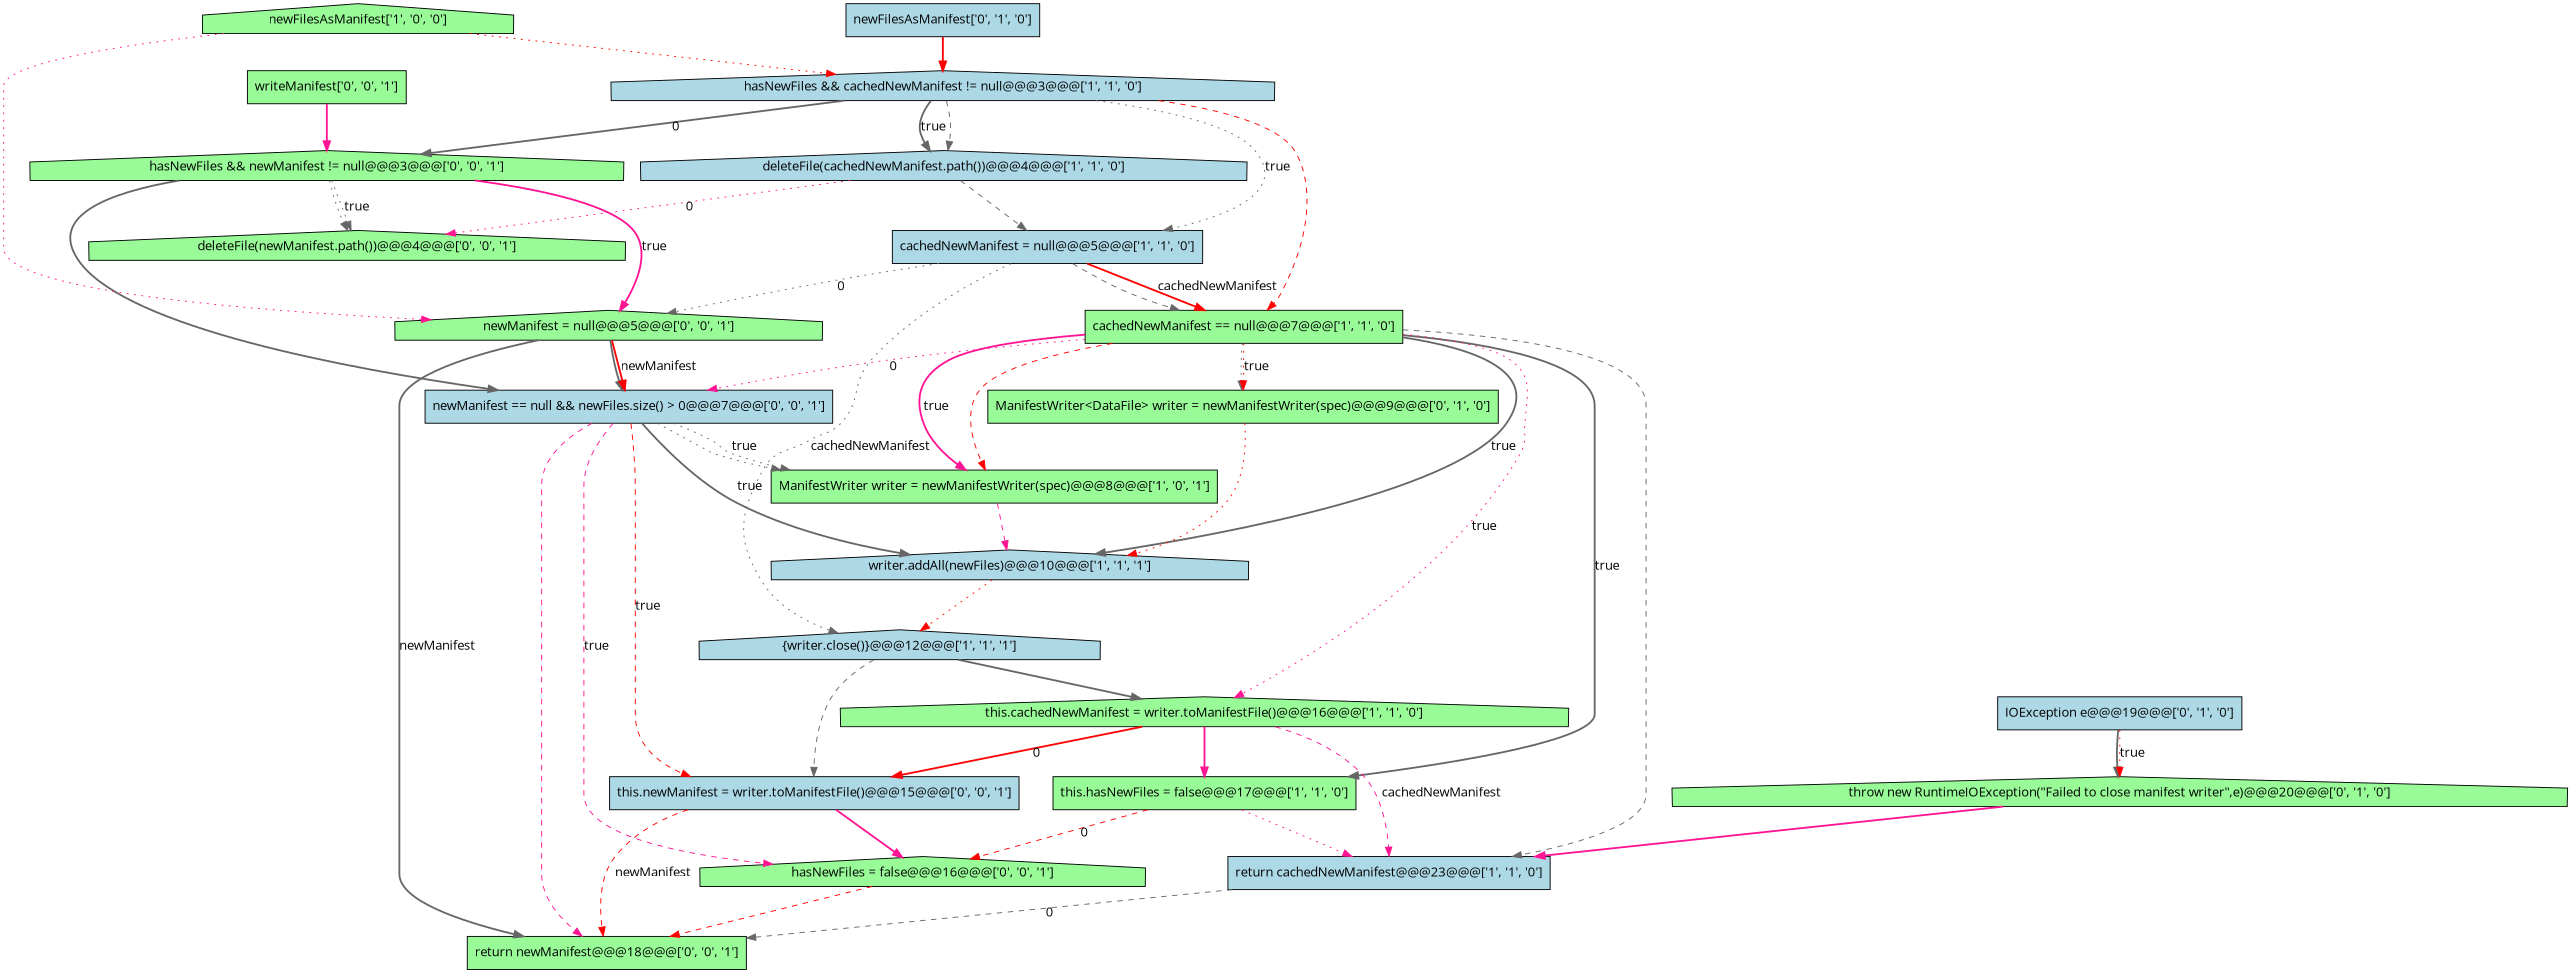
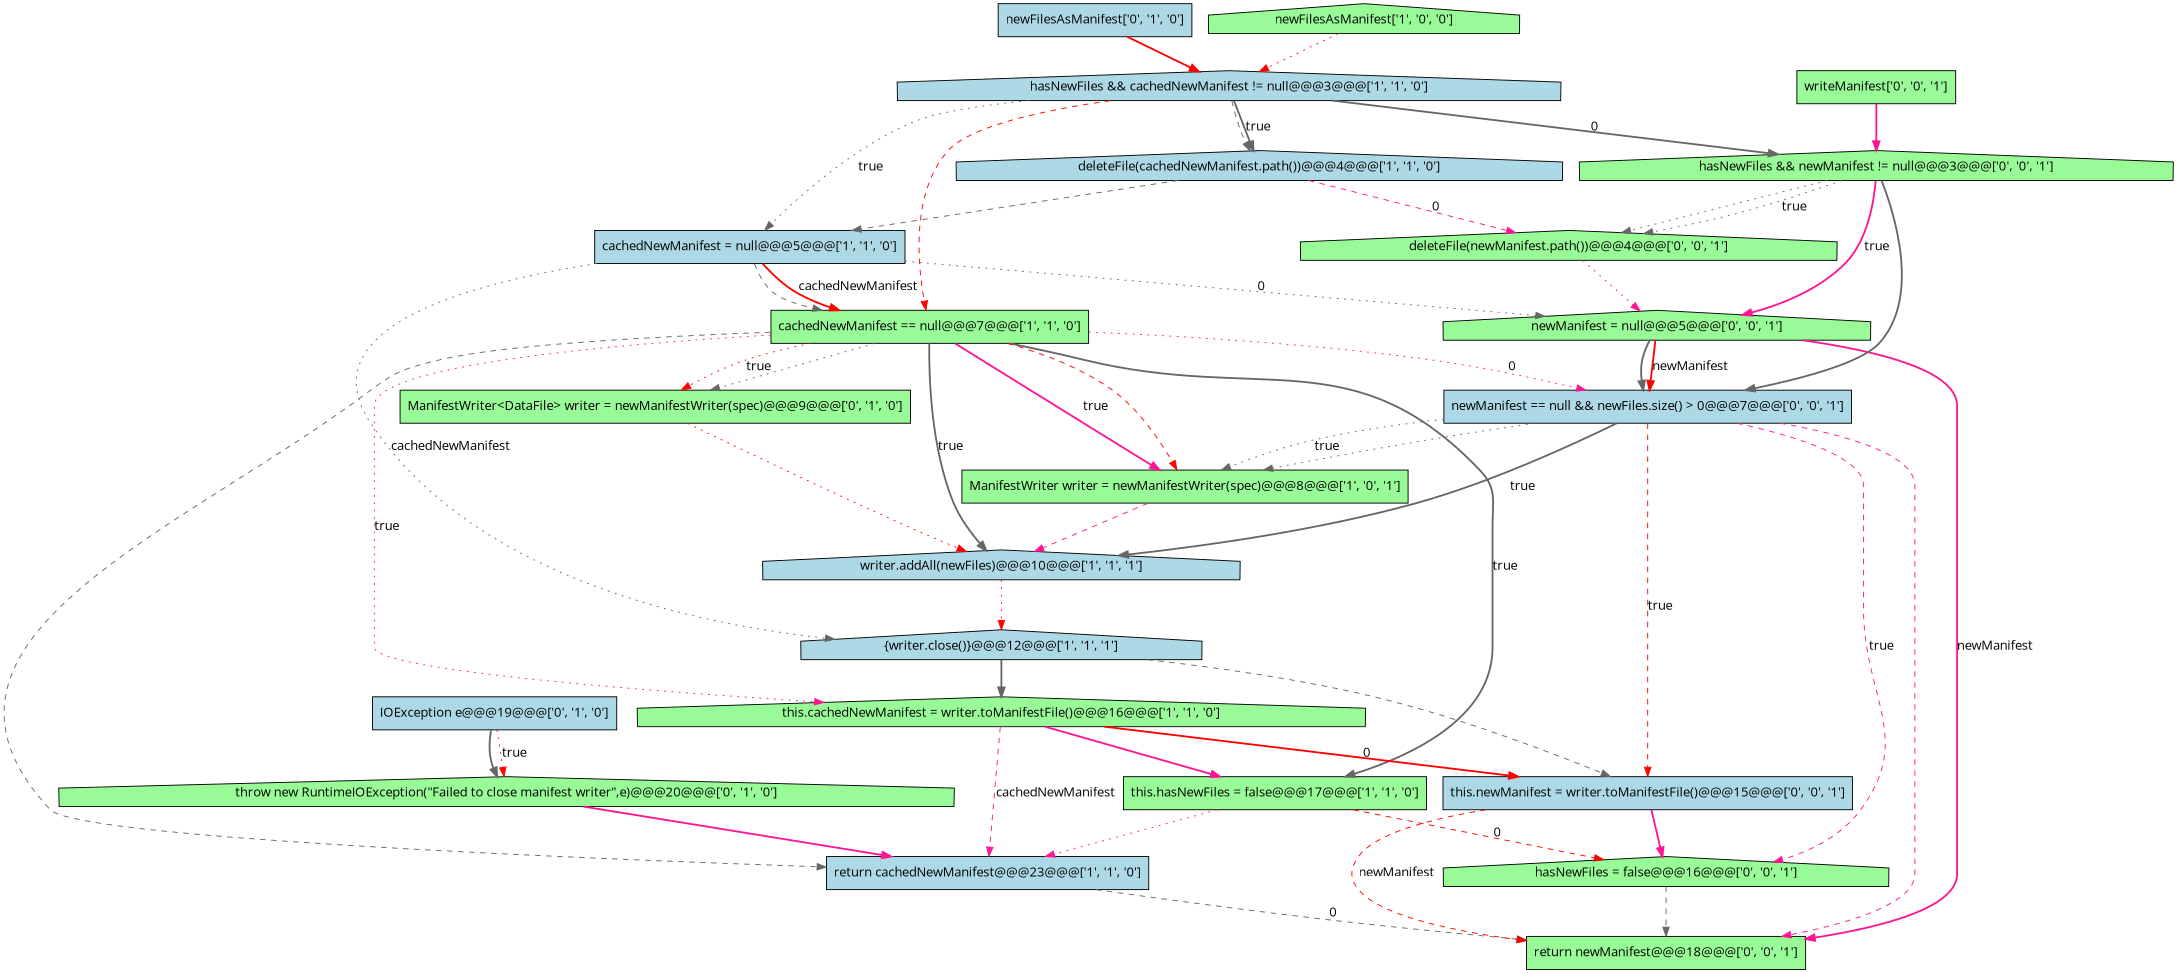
  digraph {
    fontname="Open Sans"
    node [fillcolor=palegreen fontname="Open Sans" shape=box style=filled]
    edge [color=gray40 fontname="Open Sans" style=bold]
    n1 [label="this.hasNewFiles = false@@@17@@@['1', '1', '0']"]
    n2 [label="hasNewFiles = false@@@16@@@['0', '0', '1']" shape=house]
    n3 [fillcolor=lightblue label="return cachedNewManifest@@@23@@@['1', '1', '0']"]
    n4 [label="return newManifest@@@18@@@['0', '0', '1']"]
    n5 [fillcolor=lightblue label="cachedNewManifest = null@@@5@@@['1', '1', '0']"]
    n6 [label="newManifest = null@@@5@@@['0', '0', '1']" shape=house]
    n7 [label="cachedNewManifest == null@@@7@@@['1', '1', '0']"]
    n8 [fillcolor=lightblue label="{writer.close()}@@@12@@@['1', '1', '1']" shape=house]
    n9 [fillcolor=lightblue label="newManifest == null && newFiles.size() > 0@@@7@@@['0', '0', '1']"]
    n10 [label="this.cachedNewManifest = writer.toManifestFile()@@@16@@@['1', '1', '0']" shape=house]
    n11 [fillcolor=lightblue label="writer.addAll(newFiles)@@@10@@@['1', '1', '1']" shape=house]
    n12 [label="ManifestWriter writer = newManifestWriter(spec)@@@8@@@['1', '0', '1']"]
    n13 [label="ManifestWriter<DataFile> writer = newManifestWriter(spec)@@@9@@@['0', '1', '0']"]
    n14 [fillcolor=lightblue label="this.newManifest = writer.toManifestFile()@@@15@@@['0', '0', '1']"]
    n15 [fillcolor=lightblue label="newFilesAsManifest['0', '1', '0']"]
    n16 [fillcolor=lightblue label="hasNewFiles && cachedNewManifest != null@@@3@@@['1', '1', '0']" shape=house]
    n17 [fillcolor=lightblue label="deleteFile(cachedNewManifest.path())@@@4@@@['1', '1', '0']" shape=house]
    n18 [label="hasNewFiles && newManifest != null@@@3@@@['0', '0', '1']" shape=house]
    n19 [label="newFilesAsManifest['1', '0', '0']" shape=house]
    n20 [fillcolor=lightblue label="IOException e@@@19@@@['0', '1', '0']"]
    n21 [label="throw new RuntimeIOException(\"Failed to close manifest writer\",e)@@@20@@@['0', '1', '0']" shape=house]
    n22 [label="deleteFile(newManifest.path())@@@4@@@['0', '0', '1']" shape=house]
    n23 [label="writeManifest['0', '0', '1']"]
    n1 -> n2 [color=red label=0 style=dashed]
    n1 -> n3 [color=deeppink style=dotted]
-   n2 -> n4 [color=red style=dashed]
+   n2 -> n4 [style=dashed]
    n3 -> n4 [label=0 style=dashed]
    n5 -> n6 [label=0 style=dotted]
    n5 -> n7 [color=red label=cachedNewManifest]
    n5 -> n7 [style=dashed]
    n5 -> n8 [label=cachedNewManifest style=dotted]
-   n6 -> n4 [label=newManifest]
+   n6 -> n4 [color=deeppink label=newManifest]
    n6 -> n9
    n6 -> n9 [color=red label=newManifest]
    n7 -> n1 [label=true]
    n7 -> n3 [style=dashed]
    n7 -> n9 [color=deeppink label=0 style=dotted]
    n7 -> n10 [color=deeppink label=true style=dotted]
    n7 -> n11 [label=true]
    n7 -> n12 [color=deeppink label=true]
    n7 -> n12 [color=red style=dashed]
    n7 -> n13 [style=dotted]
    n7 -> n13 [color=red label=true style=dotted]
    n8 -> n10
    n8 -> n14 [style=dashed]
    n9 -> n2 [color=deeppink label=true style=dashed]
    n9 -> n4 [color=deeppink style=dashed]
    n9 -> n11 [label=true]
    n9 -> n12 [label=true style=dotted]
    n9 -> n12 [style=dotted]
    n9 -> n14 [color=red label=true style=dashed]
    n10 -> n1 [color=deeppink]
    n10 -> n3 [color=deeppink label=cachedNewManifest style=dashed]
    n10 -> n14 [color=red label=0]
    n11 -> n8 [color=red style=dotted]
    n12 -> n11 [color=deeppink style=dashed]
    n13 -> n11 [color=red style=dotted]
    n14 -> n2 [color=deeppink]
    n14 -> n4 [color=red label=newManifest style=dashed]
    n15 -> n16 [color=red]
    n16 -> n5 [label=true style=dotted]
    n16 -> n7 [color=red style=dashed]
    n16 -> n17 [style=dashed]
    n16 -> n17 [label=true]
    n16 -> n18 [label=0]
    n17 -> n5 [style=dashed]
-   n17 -> n22 [color=deeppink label=0 style=dotted]
+   n17 -> n22 [color=deeppink label=0 style=dashed]
    n18 -> n6 [color=deeppink label=true]
    n18 -> n9
    n18 -> n22 [style=dotted]
    n18 -> n22 [label=true style=dotted]
    n19 -> n16 [color=red style=dotted]
    n20 -> n21
    n20 -> n21 [color=red label=true style=dotted]
    n21 -> n3 [color=deeppink]
-   n19 -> n6 [color=deeppink style=dotted]
+   n22 -> n6 [color=deeppink style=dotted]
    n23 -> n18 [color=deeppink]
  }
